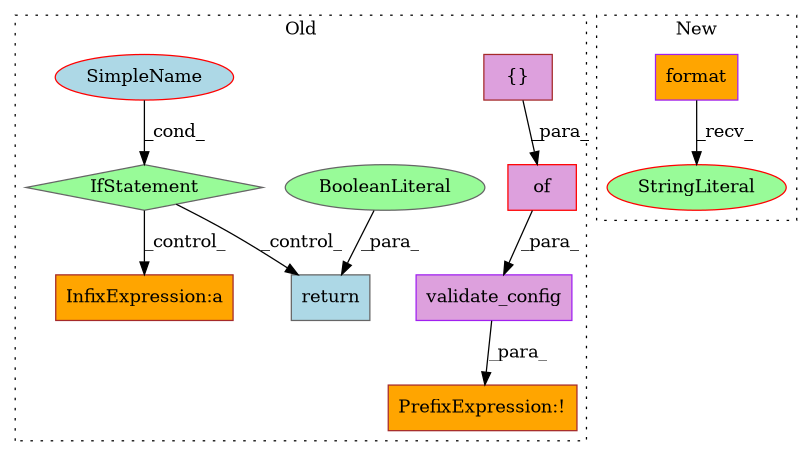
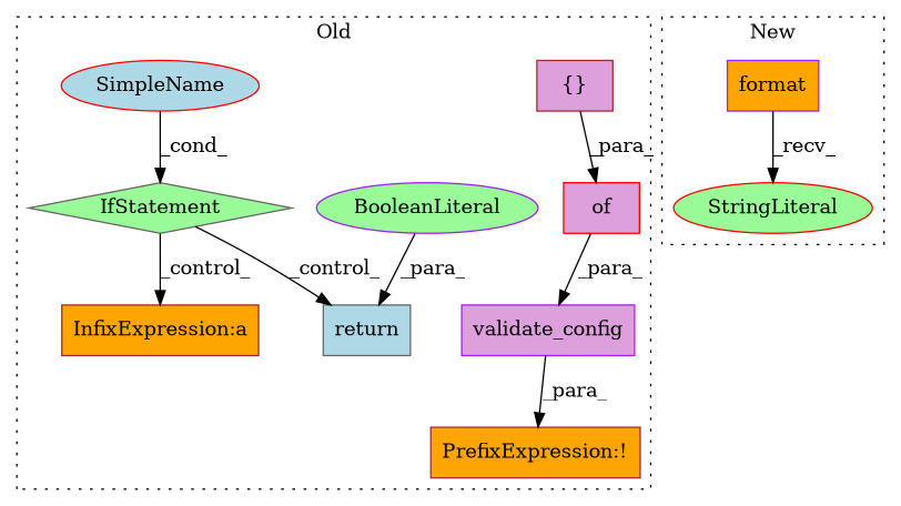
  digraph {
    node [a=32 color=brown fillcolor=plum shape=box style=filled]
    n1 [color=purple l="16,1" label=validate_config s="956,1023"]
    n2 [a=27 fillcolor=orange l=3 label="InfixExpression:a" s=1567]
    n3 [a=38 fillcolor=orange l=1 label="PrefixExpression:!" s=955]
    n4 [a=4 l="1,1" label="{}" s="1005,1013"]
    n5 [a=42 color=red fillcolor=lightblue label=SimpleName shape=ellipse]
    n6 [a=41 color=gray40 fillcolor=lightblue l=7 label=return s=1132]
-   n7 [a=9 color=gray40 fillcolor=palegreen l=5 label=BooleanLiteral s=1139 shape=ellipse]
+   n7 [a=9 color=purple fillcolor=palegreen l=5 label=BooleanLiteral s=1139 shape=ellipse]
    n8 [color=red l="3,1" label=of s="983,1014"]
    n9 [a=25 color=gray40 fillcolor=palegreen l="4,2" label=IfStatement s="951,1024" shape=diamond]
    n10 [color=purple fillcolor=orange l="7,1" label=format s="1819,1831"]
    n11 [a=45 color=red fillcolor=palegreen l=11 label=StringLiteral s=1807 shape=ellipse]
    subgraph cluster_1 {
      label=Old
      style=dotted
      n1
      n2
      n3
      n4
      n5
      n6
      n7
      n8
      n9
    }
    subgraph cluster_2 {
      label=New
      style=dotted
      n10
      n11
    }
    n1 -> n3 [label=_para_]
    n4 -> n8 [label=_para_]
    n5 -> n9 [label=_cond_]
    n7 -> n6 [label=_para_]
    n8 -> n1 [label=_para_]
    n9 -> n2 [label=_control_]
    n9 -> n6 [label=_control_]
    n10 -> n11 [label=_recv_]
  }
